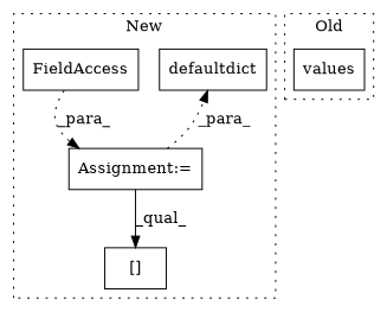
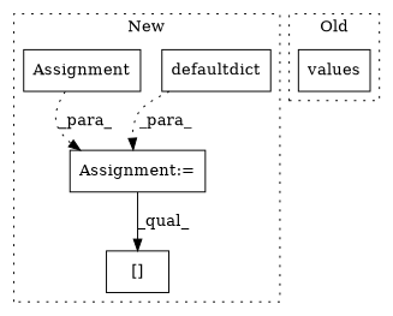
  digraph {
    node [a=32 shape=box]
    edge [style=dotted]
    n1 [l="12,1" label=defaultdict s="749,765"]
-   n2 [a=22 l=4 label=FieldAccess s=761]
+   n2 [a=22 l=4 label=Assignment s=761]
    n3 [a=2 l="10,1" label="[]" s="1164,1175"]
    n4 [a=7 l=1 label="Assignment:=" s=748]
    n5 [l=8 label=values s=1939]
    subgraph cluster_1 {
      label=New
      style=dotted
      n1
      n2
      n3
      n4
    }
    subgraph cluster_2 {
      label=Old
      style=dotted
      n5
    }
-   n4 -> n1 [label=_para_]
+   n1 -> n4 [label=_para_]
    n2 -> n4 [label=_para_]
    n4 -> n3 [label=_qual_ style=solid]
  }
